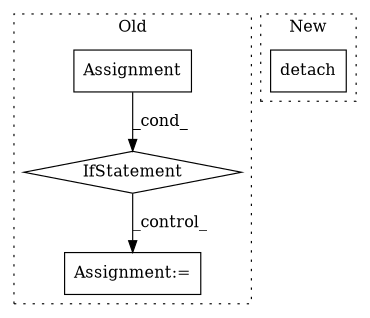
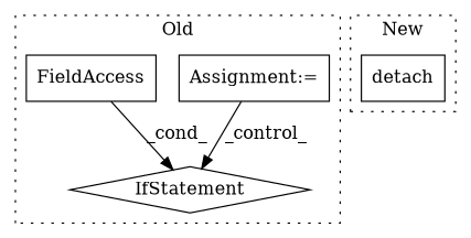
  digraph {
    node [shape=box]
    n1 [a=25 l="4,2" label=IfStatement s="2017,2048" shape=diamond]
    n2 [a=7 l=2 label="Assignment:=" s=2183]
-   n3 [a=22 l=27 label=Assignment s=2021]
+   n3 [a=22 l=27 label=FieldAccess s=2021]
    n4 [a=32 l=8 label=detach s=824]
    subgraph cluster_1 {
      label=Old
      style=dotted
      n1
      n2
      n3
    }
    subgraph cluster_2 {
      label=New
      style=dotted
      n4
    }
-   n1 -> n2 [label=_control_]
+   n2 -> n1 [label=_control_]
    n3 -> n1 [label=_cond_]
  }
